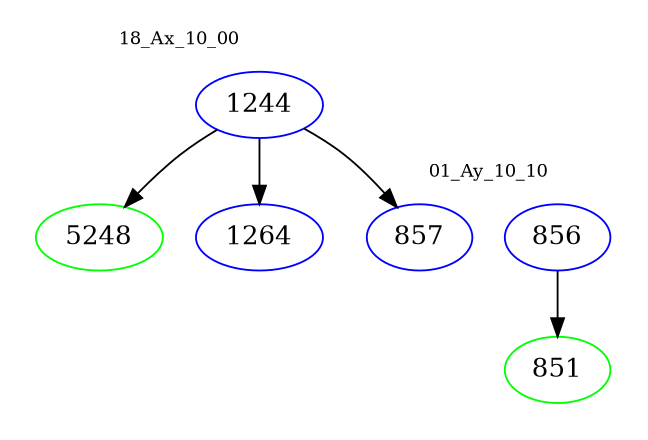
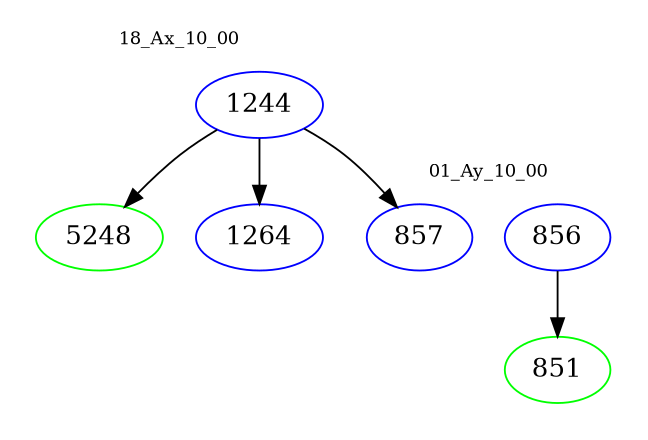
  digraph {
    node [color=blue]
    edge [color=black]
    n1 [label=856]
    n2 [color=green label=851]
    n3 [label=857]
    n4 [label=1244]
    n5 [color=green label=5248]
    n6 [label=1264]
    subgraph cluster_1 {
      color=white
      fontsize=10
-     label="01_Ay_10_10"
+     label="01_Ay_10_00"
      n1
      n2
      n3
    }
    subgraph cluster_2 {
      color=white
      fontsize=10
      label="18_Ax_10_00"
      n4
      n5
      n6
    }
    n1 -> n2
    n4 -> n3
    n4 -> n5
    n4 -> n6
  }
